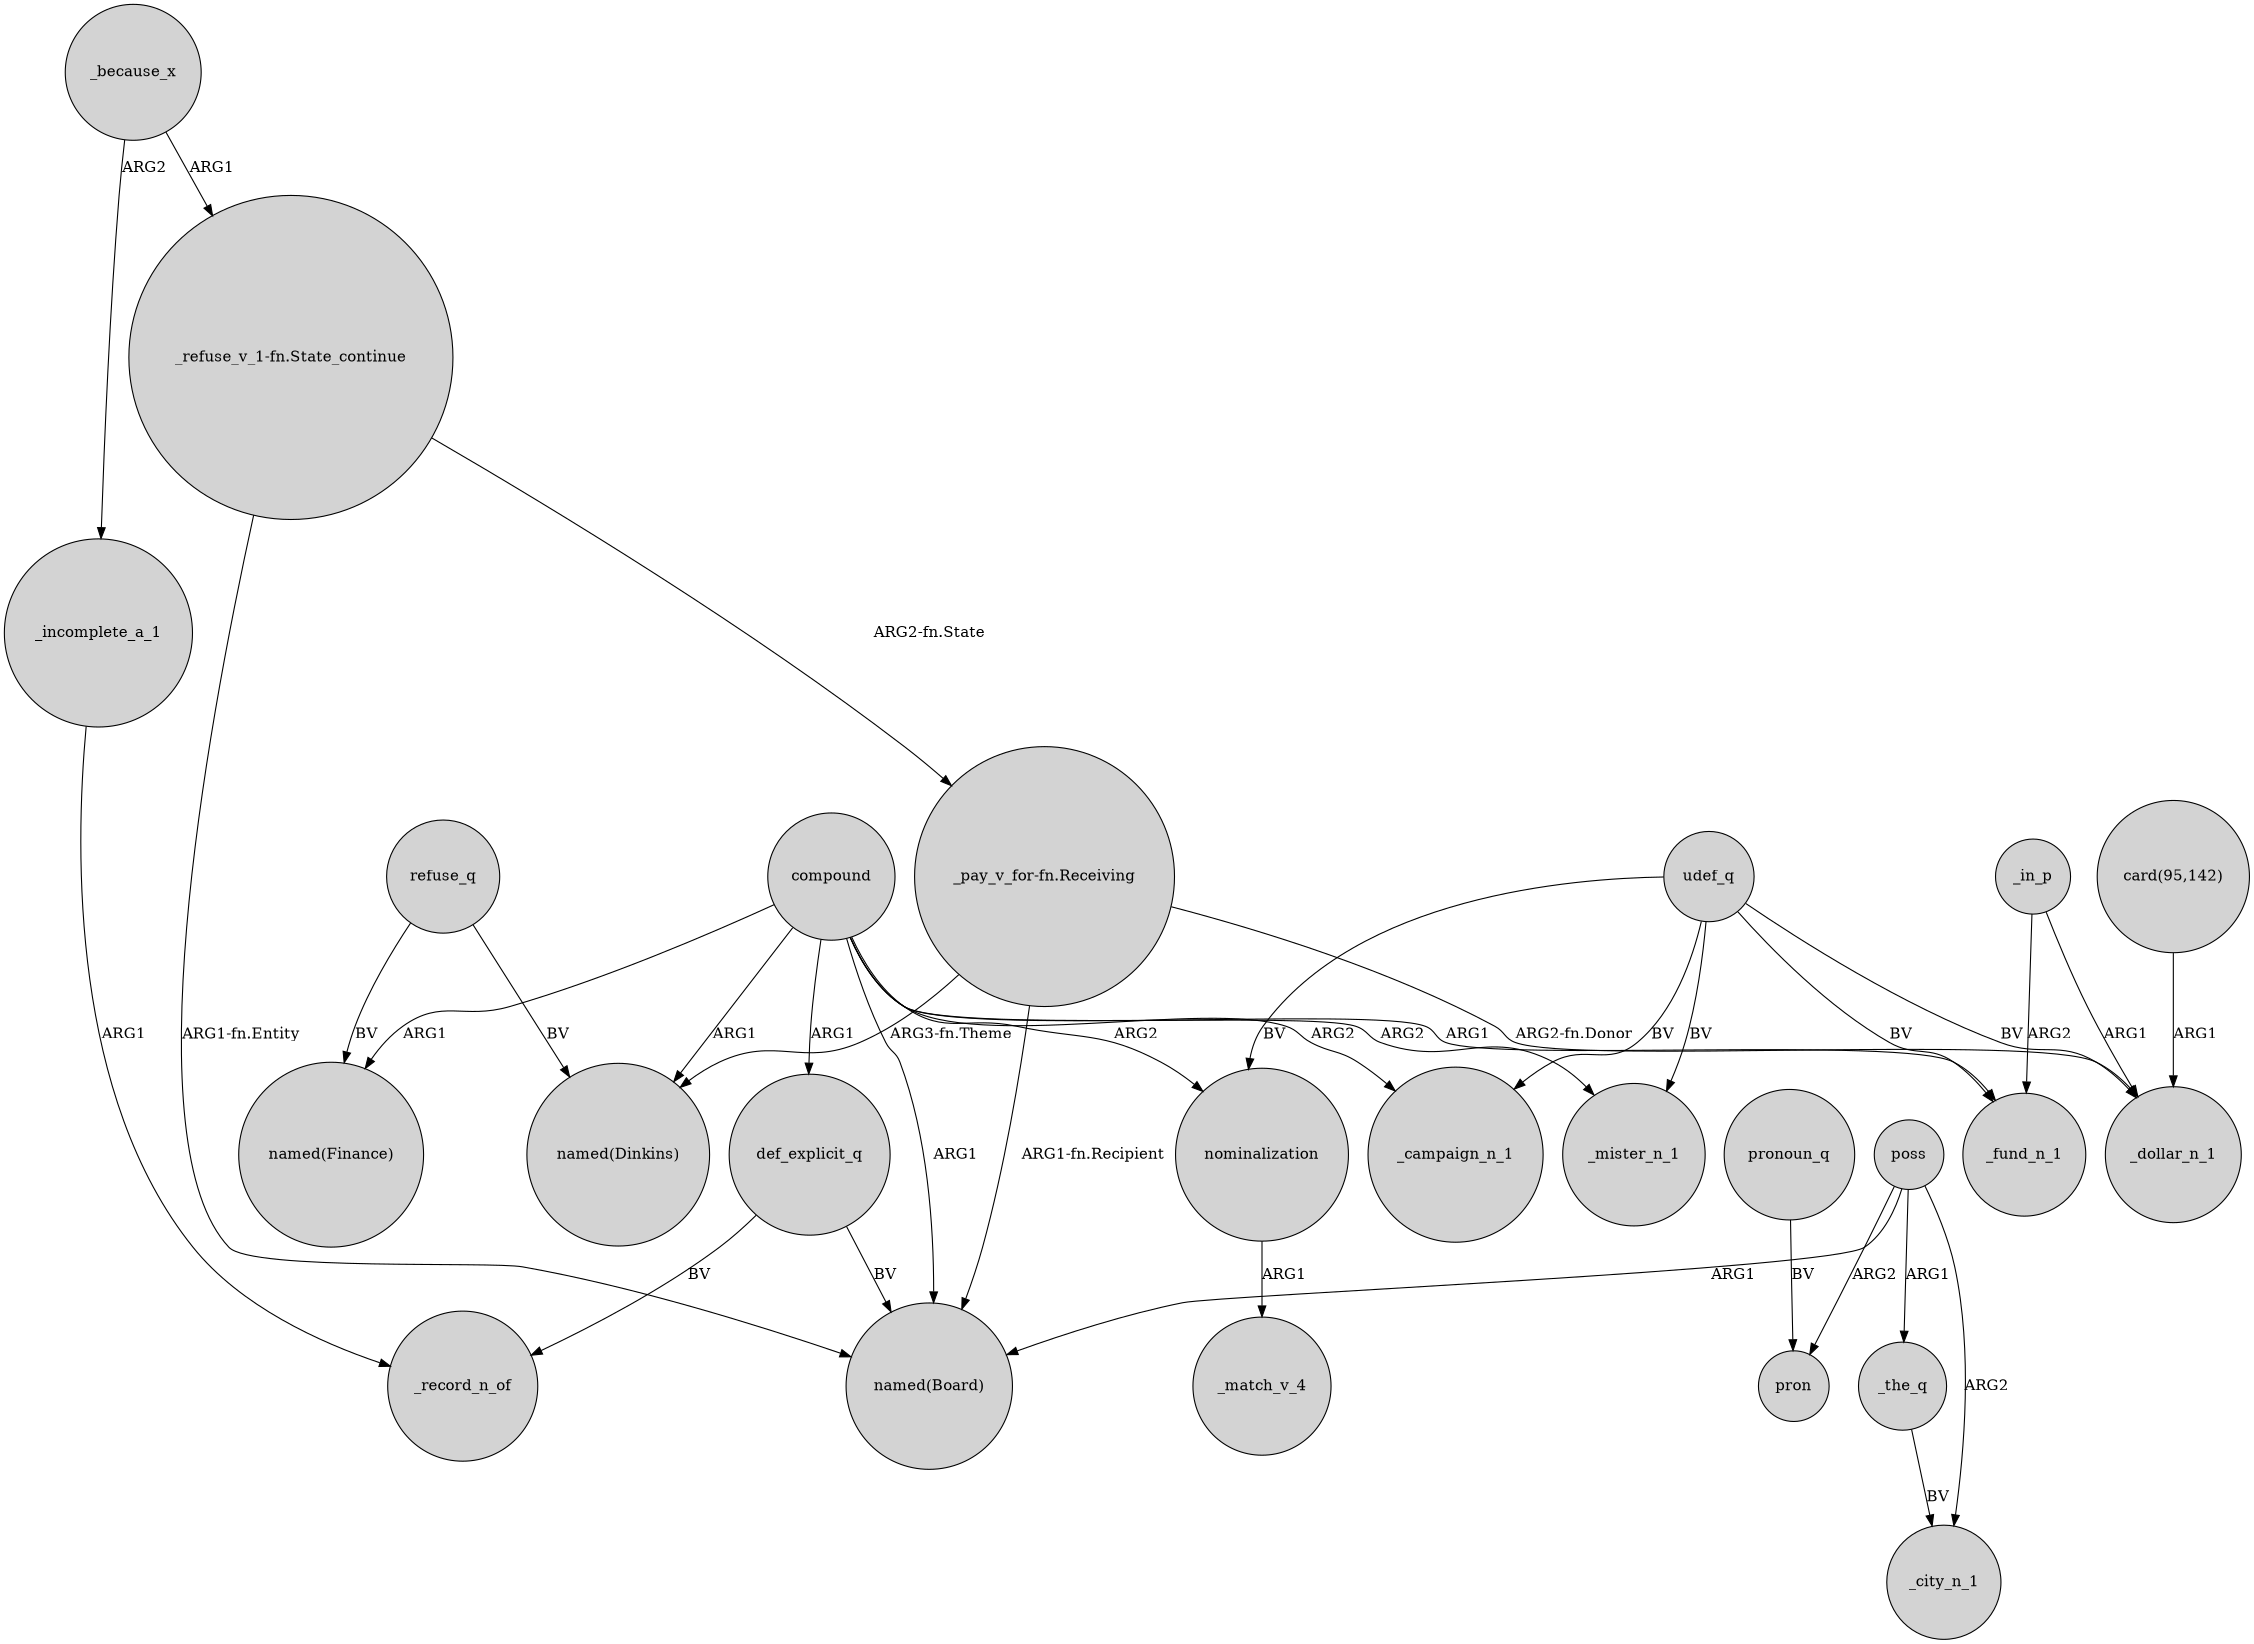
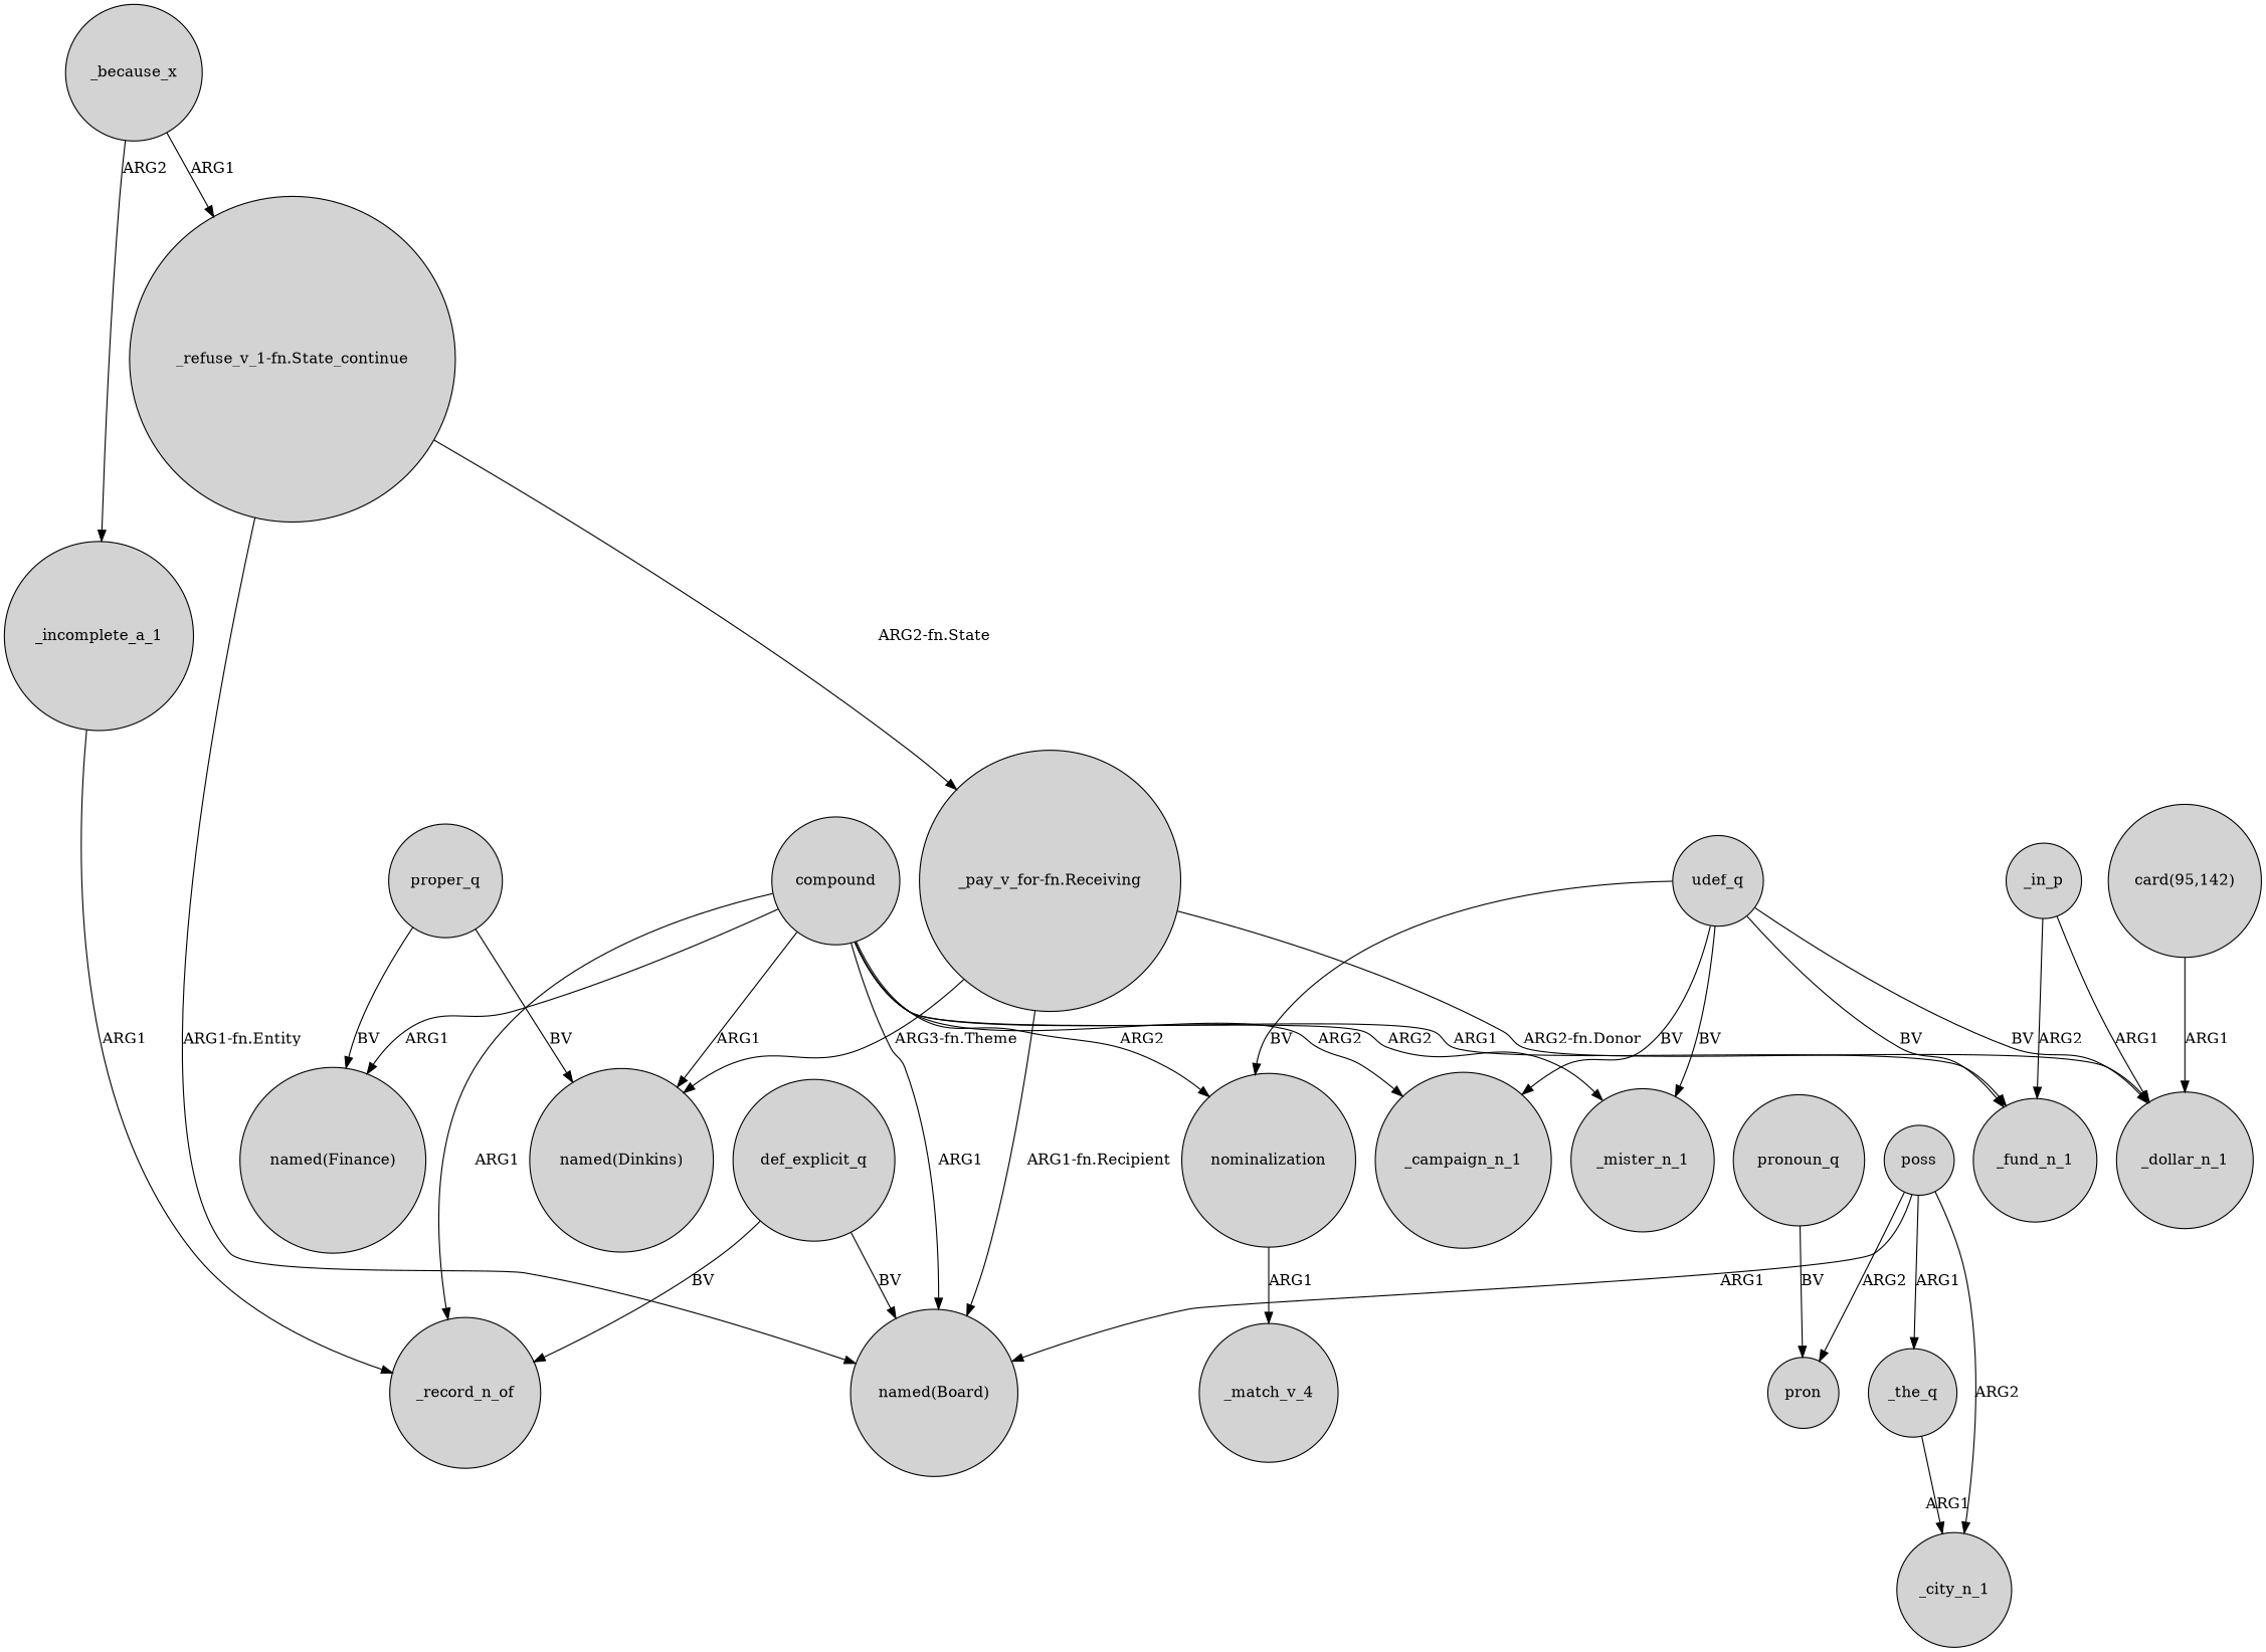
  digraph {
    node [shape=circle style=filled]
    _because_x
    _incomplete_a_1
    "_refuse_v_1-fn.State_continue"
    _record_n_of
    "named(Board)"
    "_pay_v_for-fn.Receiving"
    compound
    nominalization
    "named(Finance)"
    _fund_n_1
    _mister_n_1
    "named(Dinkins)"
    _campaign_n_1
    n14 [label=_match_v_4]
    _dollar_n_1
-   proper_q [label=refuse_q]
+   proper_q
    _the_q
    _city_n_1
    udef_q
    "card(95,142)"
    _in_p
    def_explicit_q
    poss
    pron
    pronoun_q
    _because_x -> _incomplete_a_1 [label=ARG2]
    _because_x -> "_refuse_v_1-fn.State_continue" [label=ARG1]
    _incomplete_a_1 -> _record_n_of [label=ARG1]
    "_refuse_v_1-fn.State_continue" -> "named(Board)" [label="ARG1-fn.Entity"]
    "_refuse_v_1-fn.State_continue" -> "_pay_v_for-fn.Receiving" [label="ARG2-fn.State"]
    "_pay_v_for-fn.Receiving" -> "named(Board)" [label="ARG1-fn.Recipient"]
    "_pay_v_for-fn.Receiving" -> "named(Dinkins)" [label="ARG3-fn.Theme"]
    "_pay_v_for-fn.Receiving" -> _dollar_n_1 [label="ARG2-fn.Donor"]
-   compound -> def_explicit_q [label=ARG1]
+   compound -> _record_n_of [label=ARG1]
    compound -> "named(Board)" [label=ARG1]
    compound -> nominalization [label=ARG2]
    compound -> "named(Finance)" [label=ARG1]
    compound -> _fund_n_1 [label=ARG1]
    compound -> _mister_n_1 [label=ARG2]
    compound -> "named(Dinkins)" [label=ARG1]
    compound -> _campaign_n_1 [label=ARG2]
    nominalization -> n14 [label=ARG1]
    proper_q -> "named(Finance)" [label=BV]
    proper_q -> "named(Dinkins)" [label=BV]
-   _the_q -> _city_n_1 [label=BV]
+   _the_q -> _city_n_1 [label=ARG1]
    udef_q -> nominalization [label=BV]
    udef_q -> _fund_n_1 [label=BV]
    udef_q -> _mister_n_1 [label=BV]
    udef_q -> _campaign_n_1 [label=BV]
    udef_q -> _dollar_n_1 [label=BV]
    "card(95,142)" -> _dollar_n_1 [label=ARG1]
    _in_p -> _fund_n_1 [label=ARG2]
    _in_p -> _dollar_n_1 [label=ARG1]
    def_explicit_q -> _record_n_of [label=BV]
    def_explicit_q -> "named(Board)" [label=BV]
    poss -> "named(Board)" [label=ARG1]
    poss -> _the_q [label=ARG1]
    poss -> _city_n_1 [label=ARG2]
    poss -> pron [label=ARG2]
    pronoun_q -> pron [label=BV]
  }
